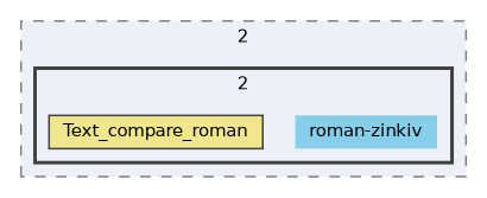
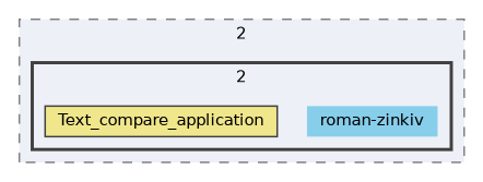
  digraph {
    compound=true
    node [fontname=Helvetica fontsize=10 style=filled]
    n1 [height=0.2 label="roman-zinkiv" shape=plaintext width=0.4 fillcolor=skyblue]
-   n2 [color=grey25 fillcolor=khaki height=0.2 label=Text_compare_roman shape=box width=0.4]
+   n2 [color=grey25 fillcolor=khaki height=0.2 label=Text_compare_application shape=box width=0.4]
    subgraph cluster_1 {
      bgcolor="#edf0f7"
      fontname=Helvetica
      fontsize=10
      label=2
      pencolor=grey50
      style="filled,dashed"
      subgraph cluster_2 {
        bgcolor="#edf0f7"
        fontname=Helvetica
        fontsize=10
        pencolor=grey25
        style="filled,bold"
        n1
        n2
      }
    }
  }
